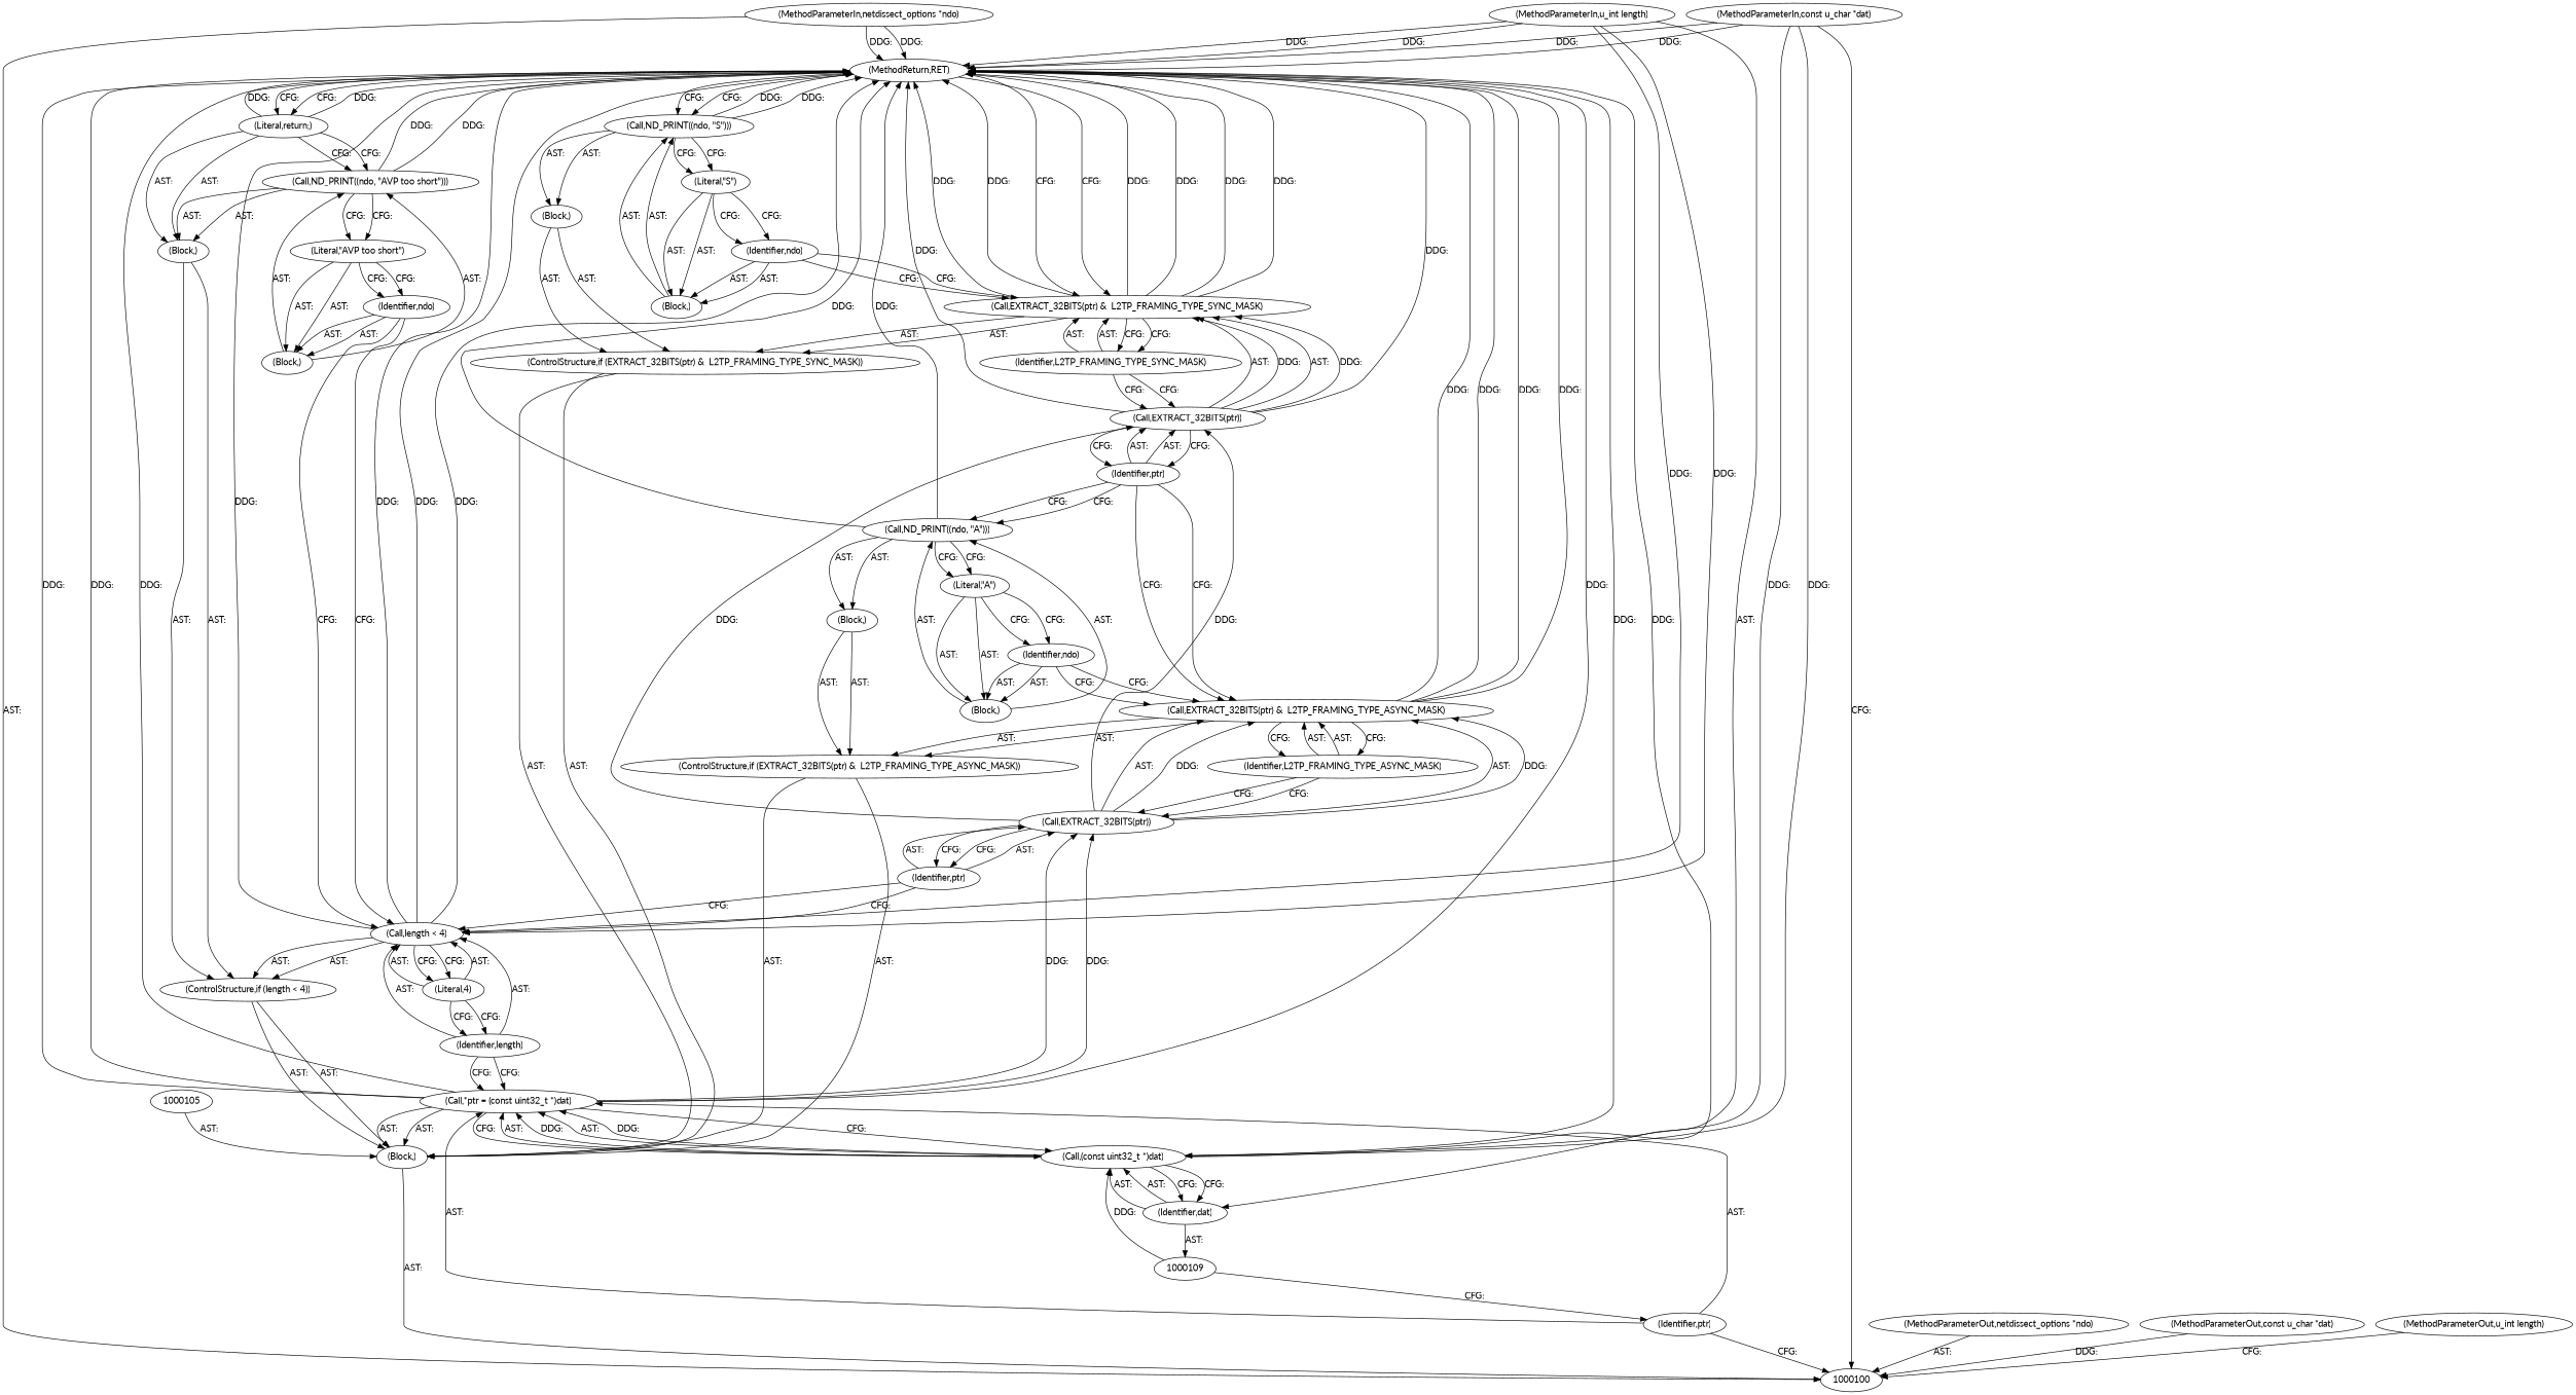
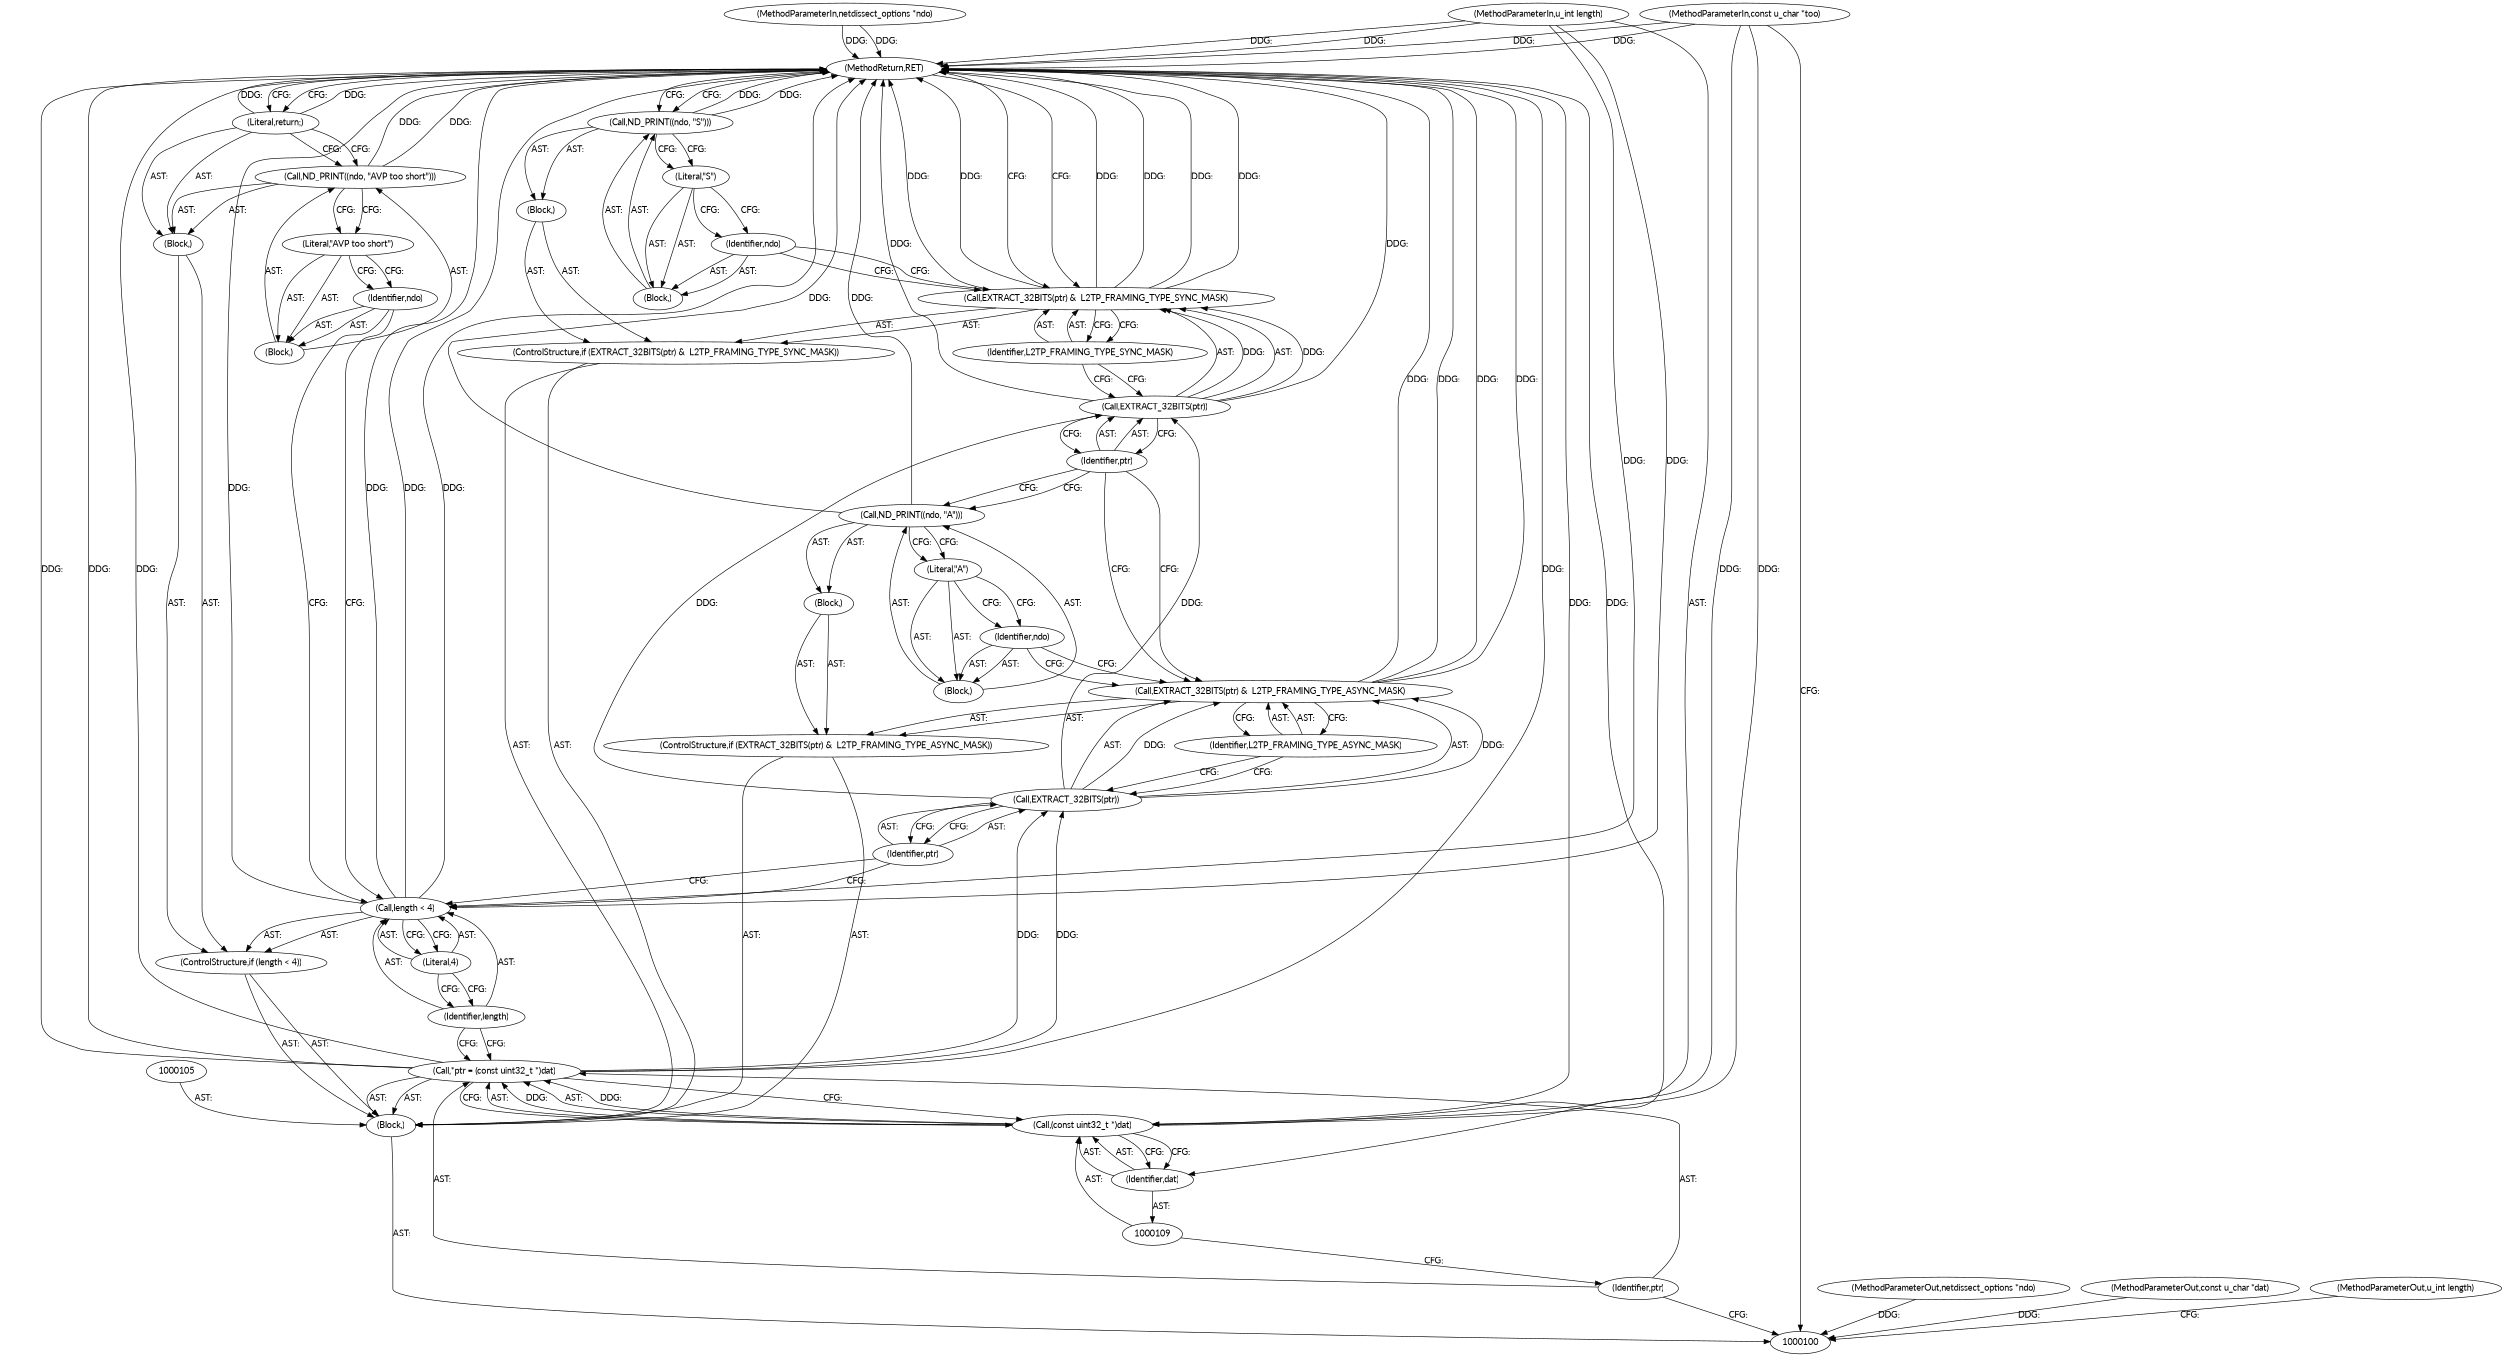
  digraph {
    fontname=Lato
    node [fontname=Lato]
    edge [fontname=Lato]
    n1 [label="(ControlStructure,if (EXTRACT_32BITS(ptr) &  L2TP_FRAMING_TYPE_ASYNC_MASK))"]
    n2 [label="(Block,)"]
    1000100
    n4 [label="(Identifier,ptr)"]
    n5 [label="(Call,EXTRACT_32BITS(ptr))"]
    n6 [label="(Call,length < 4)"]
    n7 [label="(Call,EXTRACT_32BITS(ptr) &  L2TP_FRAMING_TYPE_ASYNC_MASK)"]
    n8 [label="(Call,EXTRACT_32BITS(ptr))"]
    n9 [label="(MethodReturn,RET)"]
    n10 [label="(ControlStructure,if (length < 4))"]
    n11 [label="(Literal,4)"]
    n12 [label="(Identifier,L2TP_FRAMING_TYPE_ASYNC_MASK)"]
    n13 [label="(Block,)"]
    n14 [label="(Call,EXTRACT_32BITS(ptr) &  L2TP_FRAMING_TYPE_SYNC_MASK)"]
    n15 [label="(Call,ND_PRINT((ndo, \"S\")))"]
    n16 [label="(Literal,return;)"]
    n17 [label="(Identifier,ptr)"]
    n18 [label="(Block,)"]
    n19 [label="(Call,ND_PRINT((ndo, \"A\")))"]
    n20 [label="(Literal,\"A\")"]
    n21 [label="(Identifier,ndo)"]
    n22 [label="(ControlStructure,if (EXTRACT_32BITS(ptr) &  L2TP_FRAMING_TYPE_SYNC_MASK))"]
    n23 [label="(Identifier,L2TP_FRAMING_TYPE_SYNC_MASK)"]
    n24 [label="(Block,)"]
    n25 [label="(Block,)"]
    n26 [label="(Literal,\"S\")"]
    n27 [label="(Identifier,ndo)"]
    n28 [label="(Block,)"]
    n29 [label="(Call,ND_PRINT((ndo, \"AVP too short\")))"]
    n30 [label="(MethodParameterIn,netdissect_options *ndo)"]
    n31 [label="(MethodParameterOut,netdissect_options *ndo)"]
-   n32 [label="(MethodParameterIn,const u_char *dat)"]
+   n32 [label="(MethodParameterIn,const u_char *too)"]
    n33 [label="(Call,(const uint32_t *)dat)"]
    n34 [label="(Call,*ptr = (const uint32_t *)dat)"]
    n35 [label="(Identifier,dat)"]
    n36 [label="(MethodParameterOut,const u_char *dat)"]
    n37 [label="(MethodParameterIn,u_int length)"]
    n38 [label="(MethodParameterOut,u_int length)"]
    n39 [label="(Identifier,ptr)"]
    1000109
    n41 [label="(Identifier,length)"]
    n42 [label="(Block,)"]
    n43 [label="(Literal,\"AVP too short\")"]
    n44 [label="(Identifier,ndo)"]
    1000105
    n1 -> n2 [label="AST: "]
    n1 -> n2 [label="AST: "]
    n2 -> 1000100 [label="AST: "]
    n4 -> n5 [label="AST: "]
    n4 -> n5 [label="AST: "]
    n4 -> n6 [label="CFG: "]
    n4 -> n6 [label="CFG: "]
    n5 -> n4 [label="CFG: "]
    n5 -> n4 [label="CFG: "]
    n5 -> n7 [label="AST: "]
    n5 -> n7 [label="DDG: "]
    n5 -> n7 [label="AST: "]
    n5 -> n7 [label="DDG: "]
    n5 -> n8 [label="DDG: "]
    n5 -> n8 [label="DDG: "]
    n6 -> n9 [label="DDG: "]
    n6 -> n9 [label="DDG: "]
    n6 -> n9 [label="DDG: "]
    n6 -> n9 [label="DDG: "]
    n6 -> n10 [label="AST: "]
    n6 -> n10 [label="AST: "]
    n6 -> n11 [label="CFG: "]
    n6 -> n11 [label="CFG: "]
    n7 -> n1 [label="AST: "]
    n7 -> n1 [label="AST: "]
    n7 -> n9 [label="DDG: "]
    n7 -> n9 [label="DDG: "]
    n7 -> n9 [label="DDG: "]
    n7 -> n9 [label="DDG: "]
    n7 -> n12 [label="CFG: "]
    n7 -> n12 [label="CFG: "]
    n8 -> n9 [label="DDG: "]
    n8 -> n9 [label="DDG: "]
    n8 -> n14 [label="AST: "]
    n8 -> n14 [label="DDG: "]
    n8 -> n14 [label="AST: "]
    n8 -> n14 [label="DDG: "]
    n8 -> n17 [label="CFG: "]
    n8 -> n17 [label="CFG: "]
    n9 -> n14 [label="CFG: "]
    n9 -> n14 [label="CFG: "]
    n9 -> n15 [label="CFG: "]
    n9 -> n15 [label="CFG: "]
    n9 -> n16 [label="CFG: "]
    n9 -> n16 [label="CFG: "]
    n10 -> n2 [label="AST: "]
    n10 -> n2 [label="AST: "]
    n11 -> n6 [label="AST: "]
    n11 -> n6 [label="AST: "]
    n11 -> n41 [label="CFG: "]
    n11 -> n41 [label="CFG: "]
    n12 -> n5 [label="CFG: "]
    n12 -> n5 [label="CFG: "]
    n12 -> n7 [label="AST: "]
    n12 -> n7 [label="AST: "]
    n13 -> n1 [label="AST: "]
    n13 -> n1 [label="AST: "]
    n14 -> n9 [label="DDG: "]
    n14 -> n9 [label="DDG: "]
    n14 -> n9 [label="DDG: "]
    n14 -> n9 [label="DDG: "]
    n14 -> n9 [label="DDG: "]
    n14 -> n9 [label="DDG: "]
    n14 -> n22 [label="AST: "]
    n14 -> n22 [label="AST: "]
    n14 -> n23 [label="CFG: "]
    n14 -> n23 [label="CFG: "]
    n15 -> n9 [label="DDG: "]
    n15 -> n9 [label="DDG: "]
    n15 -> n24 [label="AST: "]
    n15 -> n24 [label="AST: "]
    n15 -> n26 [label="CFG: "]
    n15 -> n26 [label="CFG: "]
    n16 -> n9 [label="DDG: "]
    n16 -> n9 [label="DDG: "]
    n16 -> n28 [label="AST: "]
    n16 -> n28 [label="AST: "]
    n16 -> n29 [label="CFG: "]
    n16 -> n29 [label="CFG: "]
    n17 -> n7 [label="CFG: "]
    n17 -> n7 [label="CFG: "]
    n17 -> n8 [label="AST: "]
    n17 -> n8 [label="AST: "]
    n17 -> n19 [label="CFG: "]
    n17 -> n19 [label="CFG: "]
    n18 -> n19 [label="AST: "]
    n18 -> n19 [label="AST: "]
    n19 -> n9 [label="DDG: "]
    n19 -> n9 [label="DDG: "]
    n19 -> n13 [label="AST: "]
    n19 -> n13 [label="AST: "]
    n19 -> n20 [label="CFG: "]
    n19 -> n20 [label="CFG: "]
    n20 -> n18 [label="AST: "]
    n20 -> n18 [label="AST: "]
    n20 -> n21 [label="CFG: "]
    n20 -> n21 [label="CFG: "]
    n21 -> n7 [label="CFG: "]
    n21 -> n7 [label="CFG: "]
    n21 -> n18 [label="AST: "]
    n21 -> n18 [label="AST: "]
    n22 -> n2 [label="AST: "]
    n22 -> n2 [label="AST: "]
    n23 -> n8 [label="CFG: "]
    n23 -> n8 [label="CFG: "]
    n23 -> n14 [label="AST: "]
    n23 -> n14 [label="AST: "]
    n24 -> n22 [label="AST: "]
    n24 -> n22 [label="AST: "]
    n25 -> n15 [label="AST: "]
    n25 -> n15 [label="AST: "]
    n26 -> n25 [label="AST: "]
    n26 -> n25 [label="AST: "]
    n26 -> n27 [label="CFG: "]
    n26 -> n27 [label="CFG: "]
    n27 -> n14 [label="CFG: "]
    n27 -> n14 [label="CFG: "]
    n27 -> n25 [label="AST: "]
    n27 -> n25 [label="AST: "]
    n28 -> n10 [label="AST: "]
    n28 -> n10 [label="AST: "]
    n29 -> n9 [label="DDG: "]
    n29 -> n9 [label="DDG: "]
    n29 -> n28 [label="AST: "]
    n29 -> n28 [label="AST: "]
    n29 -> n43 [label="CFG: "]
    n29 -> n43 [label="CFG: "]
-   n30 -> 1000100 [label="AST: "]
    n30 -> n9 [label="DDG: "]
    n30 -> n9 [label="DDG: "]
-   n31 -> 1000100 [label="AST: "]
+   n31 -> 1000100 [label="DDG: "]
    n32 -> 1000100 [label="CFG: "]
    n32 -> n9 [label="DDG: "]
    n32 -> n9 [label="DDG: "]
    n32 -> n33 [label="DDG: "]
    n32 -> n33 [label="DDG: "]
    n33 -> n9 [label="DDG: "]
    n33 -> n9 [label="DDG: "]
    n33 -> n34 [label="AST: "]
    n33 -> n34 [label="DDG: "]
    n33 -> n34 [label="AST: "]
    n33 -> n34 [label="DDG: "]
    n33 -> n35 [label="CFG: "]
    n33 -> n35 [label="CFG: "]
    n34 -> n2 [label="AST: "]
    n34 -> n2 [label="AST: "]
    n34 -> n5 [label="DDG: "]
    n34 -> n5 [label="DDG: "]
    n34 -> n9 [label="DDG: "]
    n34 -> n9 [label="DDG: "]
    n34 -> n9 [label="DDG: "]
    n34 -> n9 [label="DDG: "]
    n34 -> n33 [label="CFG: "]
    n34 -> n33 [label="CFG: "]
    n35 -> n33 [label="AST: "]
    n35 -> n33 [label="AST: "]
    n35 -> 1000109 [label="AST: "]
    n36 -> 1000100 [label="DDG: "]
    n37 -> n6 [label="DDG: "]
    n37 -> n6 [label="DDG: "]
    n37 -> n9 [label="DDG: "]
    n37 -> n9 [label="DDG: "]
    n37 -> n35 [label="AST: "]
    n38 -> 1000100 [label="CFG: "]
    n39 -> 1000100 [label="CFG: "]
    n39 -> n34 [label="AST: "]
    n39 -> n34 [label="AST: "]
-   1000109 -> n33 [label="DDG: "]
+   1000109 -> n33 [label="AST: "]
    1000109 -> n39 [label="CFG: "]
    n41 -> n6 [label="AST: "]
    n41 -> n6 [label="AST: "]
    n41 -> n34 [label="CFG: "]
    n41 -> n34 [label="CFG: "]
    n42 -> n29 [label="AST: "]
    n42 -> n29 [label="AST: "]
    n43 -> n42 [label="AST: "]
    n43 -> n42 [label="AST: "]
    n43 -> n44 [label="CFG: "]
    n43 -> n44 [label="CFG: "]
    n44 -> n6 [label="CFG: "]
    n44 -> n6 [label="CFG: "]
    n44 -> n42 [label="AST: "]
    n44 -> n42 [label="AST: "]
    1000105 -> n2 [label="AST: "]
  }
